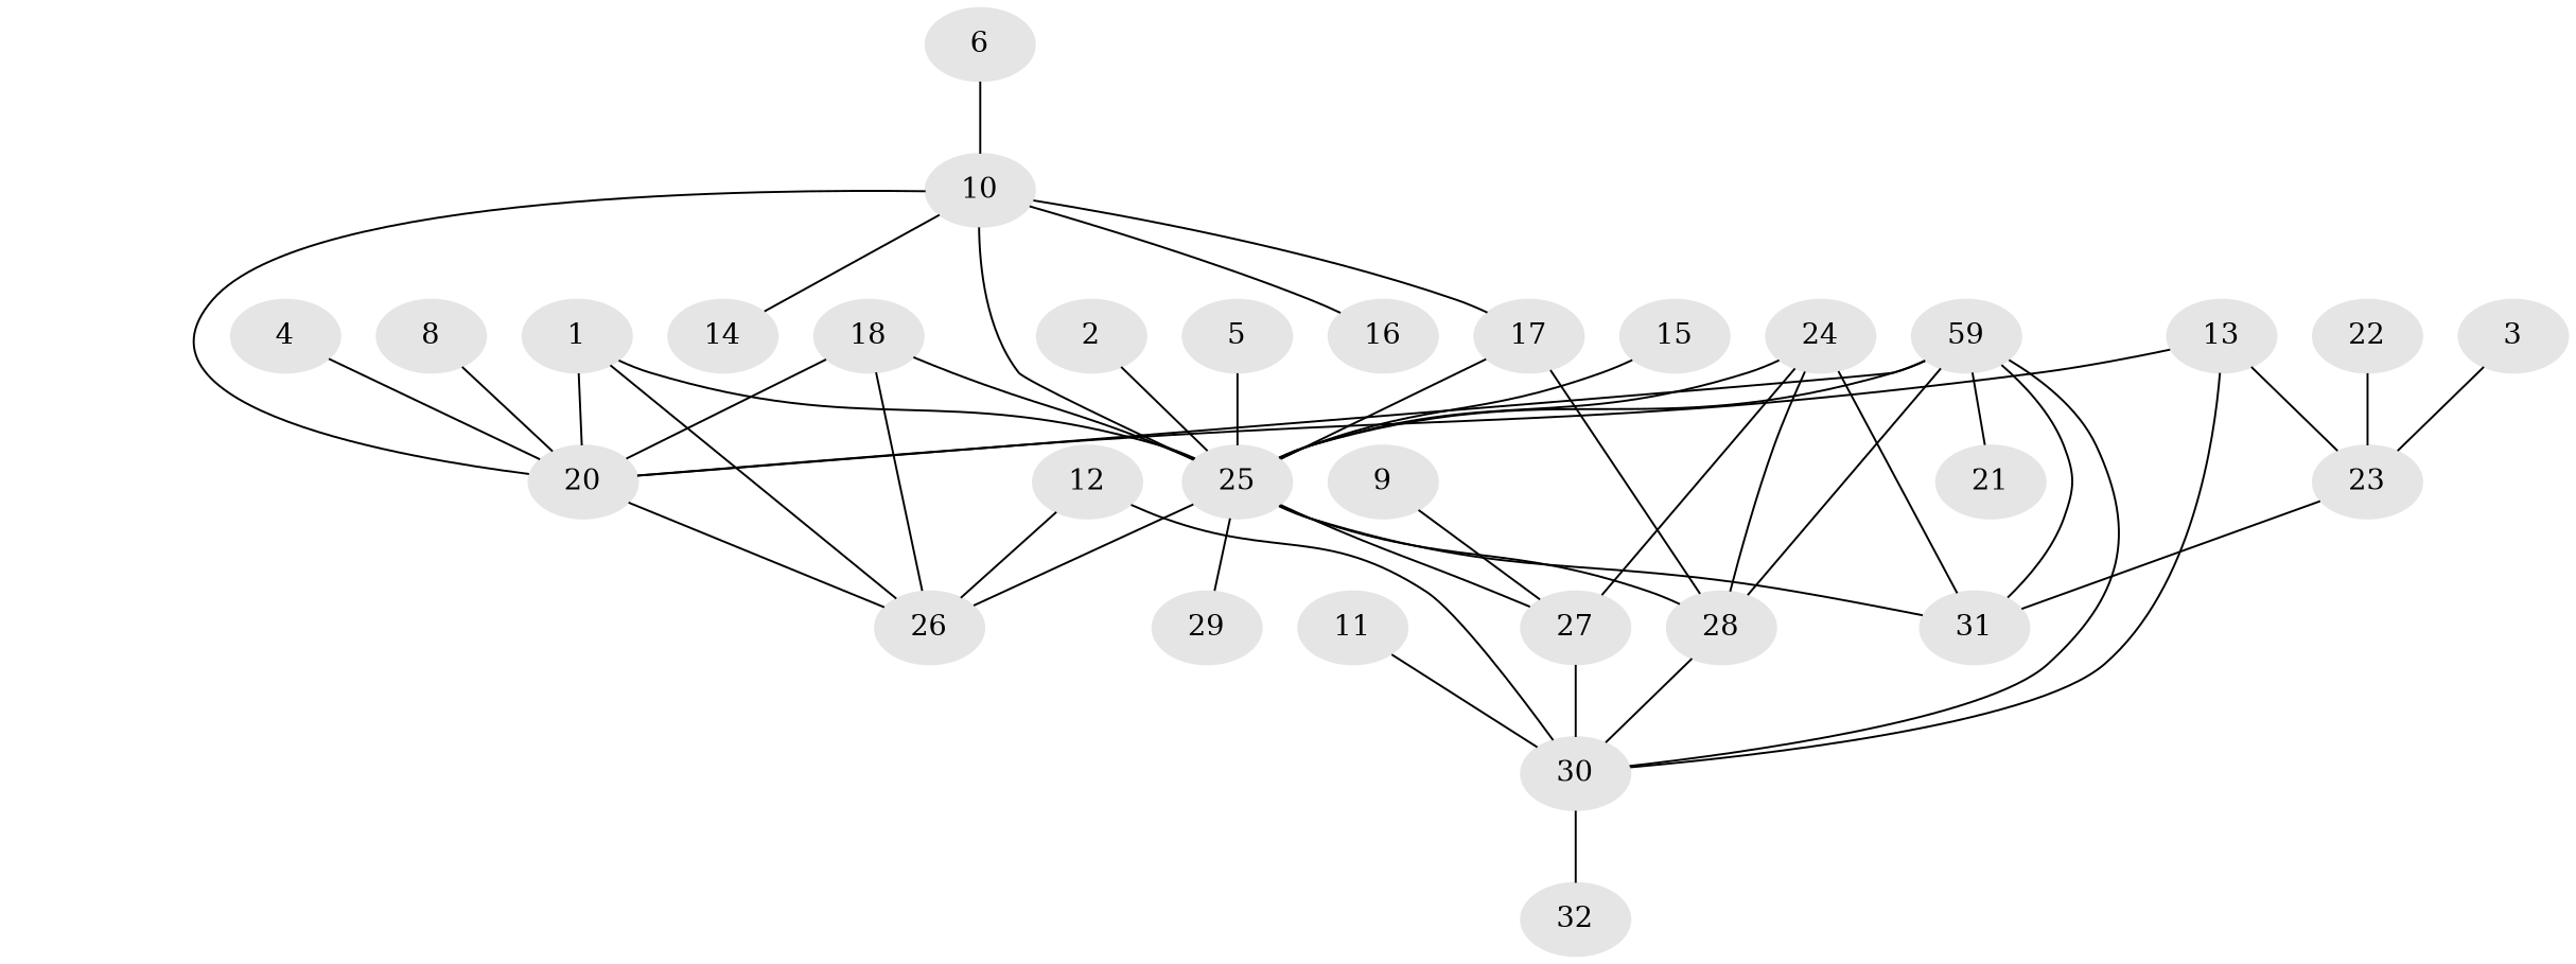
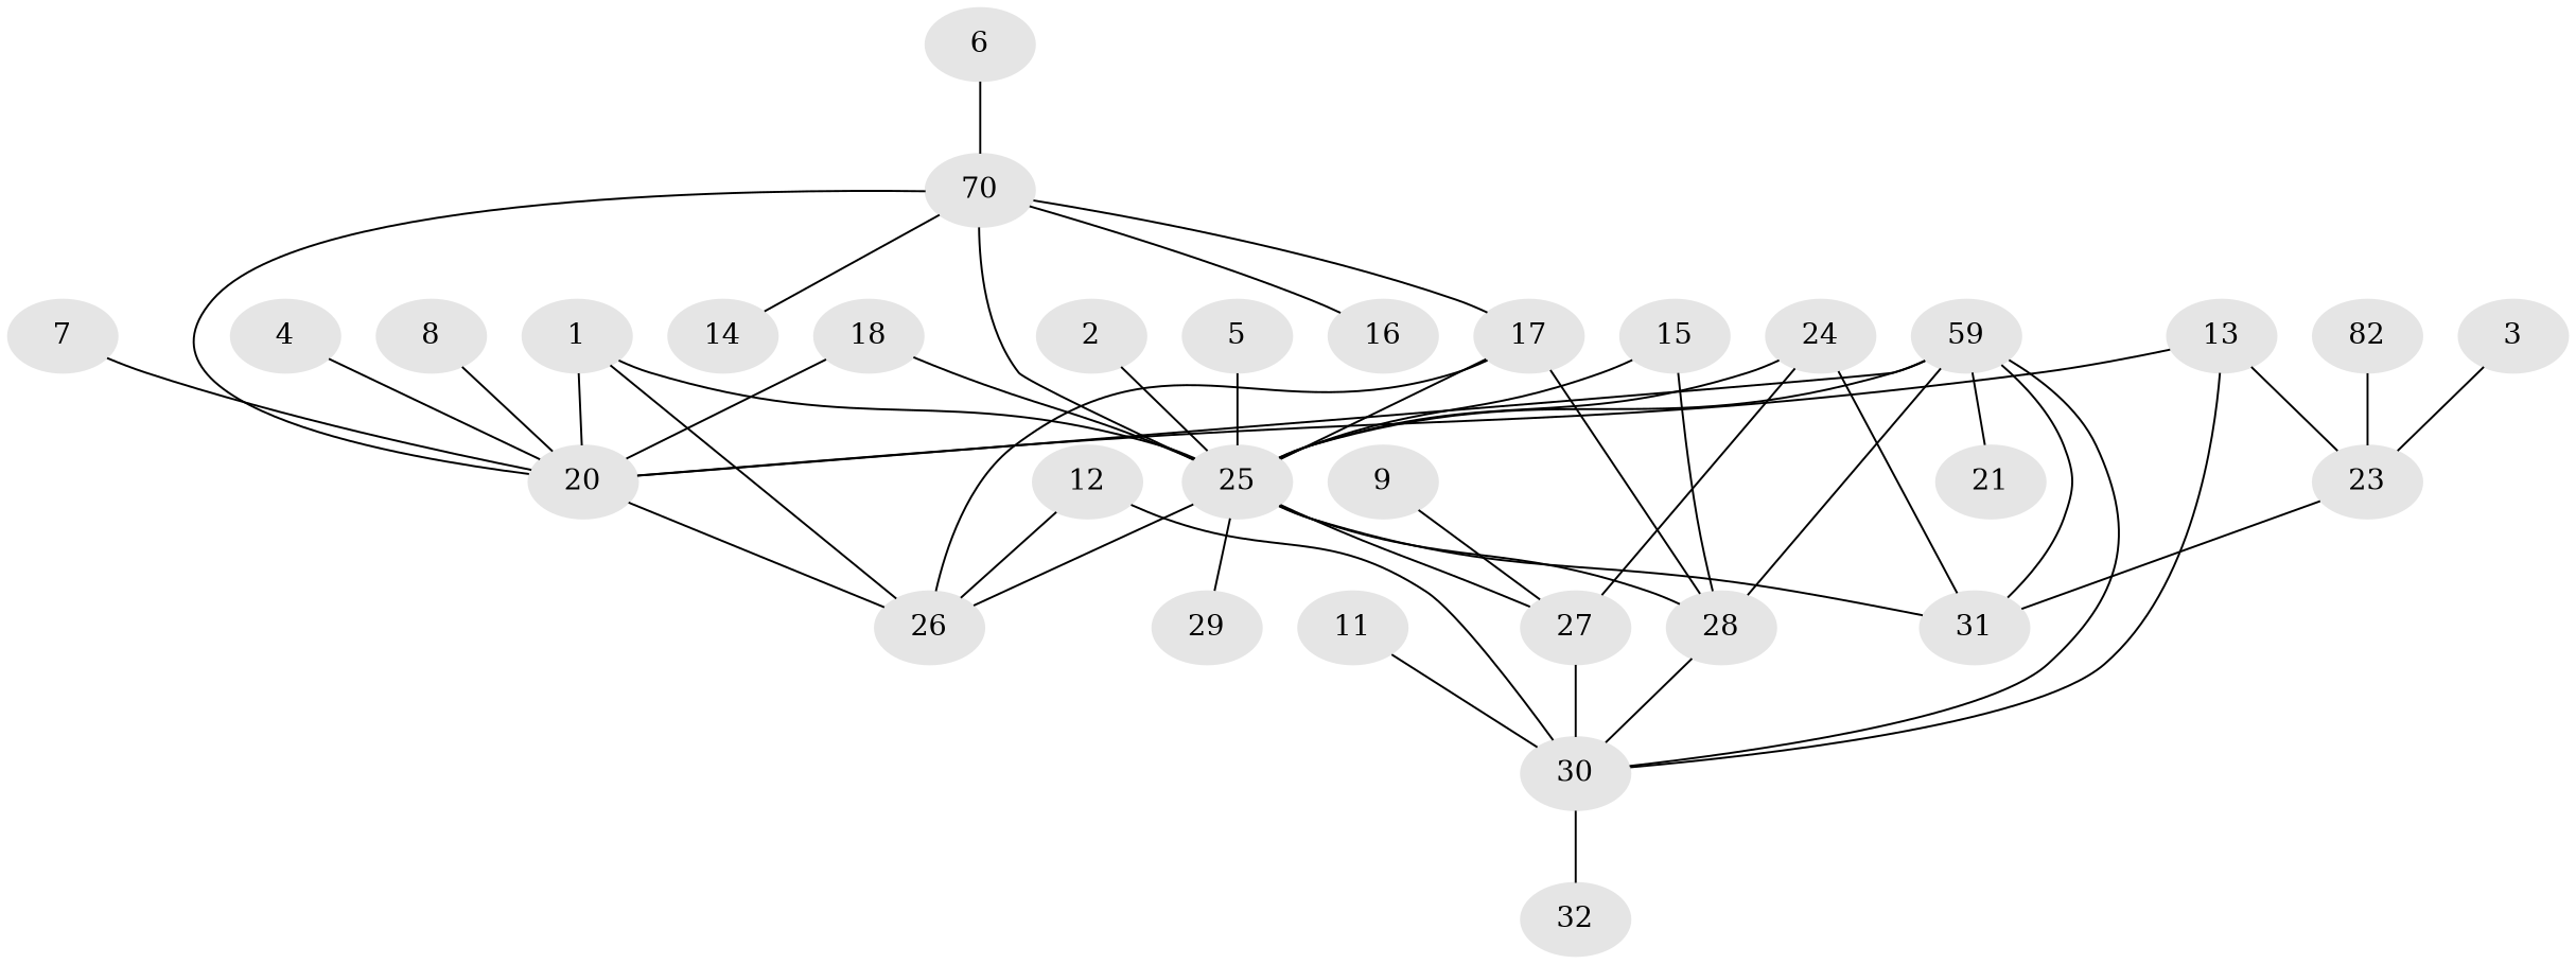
  graph {
    node [color=gray90 style=filled]
    edge [weight=1.0]
    1
    20
    25
    26
    27
    29
    28
    31
    2
    3
    23
    4
    5
    6
-   10
+   10 [label=70]
    14
    16
    17
+   7
    8
    9
    30
    11
    32
    12
    13
    15
    18
    n29 [label=59]
    21
-   22
+   22 [label=82]
    24
    1 -- 20
    1 -- 25
    1 -- 26
    20 -- 26
    25 -- 26
    25 -- 27
    25 -- 29 [weight=2.0]
    25 -- 28
    25 -- 31
    27 -- 30 [weight=2.0]
    28 -- 30
    2 -- 25
    3 -- 23
    23 -- 31
    4 -- 20
    5 -- 25
    6 -- 10
    10 -- 20
    10 -- 25
    10 -- 14
    10 -- 16
    10 -- 17
    17 -- 25
-   18 -- 26 [weight=2.0]
+   17 -- 26 [weight=2.0]
    17 -- 28
+   7 -- 20
    8 -- 20
    9 -- 27
    30 -- 32
    11 -- 30
    12 -- 26
    12 -- 30
    13 -- 20
    13 -- 23
    13 -- 30
    15 -- 25
    18 -- 20 [weight=2.0]
    18 -- 25
    n29 -- 20
    n29 -- 25
    n29 -- 28 [weight=2.0]
    n29 -- 31
    n29 -- 30
    n29 -- 21
    22 -- 23
    24 -- 25 [weight=2.0]
    24 -- 27
-   24 -- 28
+   15 -- 28
    24 -- 31
  }
